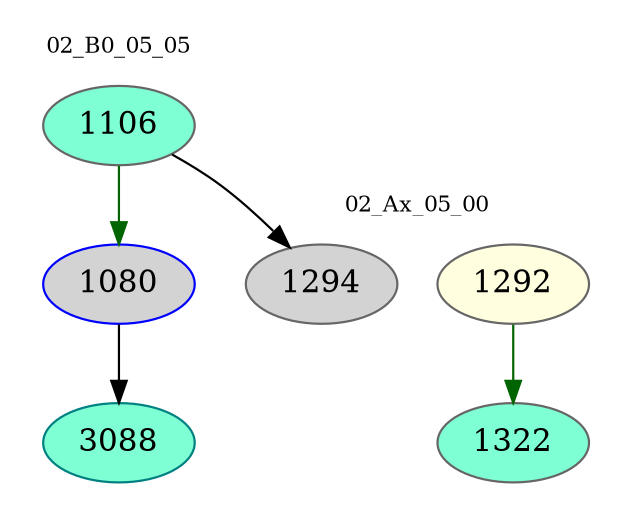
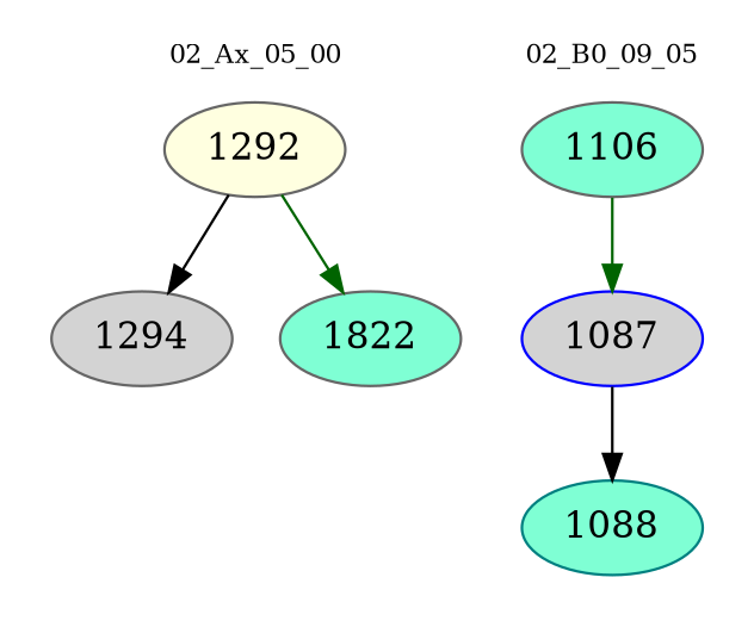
  digraph {
    node [color=gray40 fillcolor=aquamarine style=filled]
    edge [color=black]
    n1 [fillcolor=lightyellow label=1292]
    n2 [fillcolor=lightgrey label=1294]
-   n3 [label=1322]
-   n4 [color=blue fillcolor=lightgrey label=1080]
-   n5 [color=teal label=3088]
+   n3 [label=1822]
+   n4 [color=blue fillcolor=lightgrey label=1087]
+   n5 [color=teal label=1088]
    n6 [label=1106]
    subgraph cluster_1 {
      color=white
      fontsize=10
      label="02_Ax_05_00"
      n1
      n2
      n3
    }
    subgraph cluster_2 {
      color=white
      fontsize=10
-     label="02_B0_05_05"
+     label="02_B0_09_05"
      n4
      n5
      n6
    }
-   n6 -> n2
+   n1 -> n2
    n1 -> n3 [color=darkgreen]
    n4 -> n5
    n6 -> n4 [color=darkgreen]
  }
